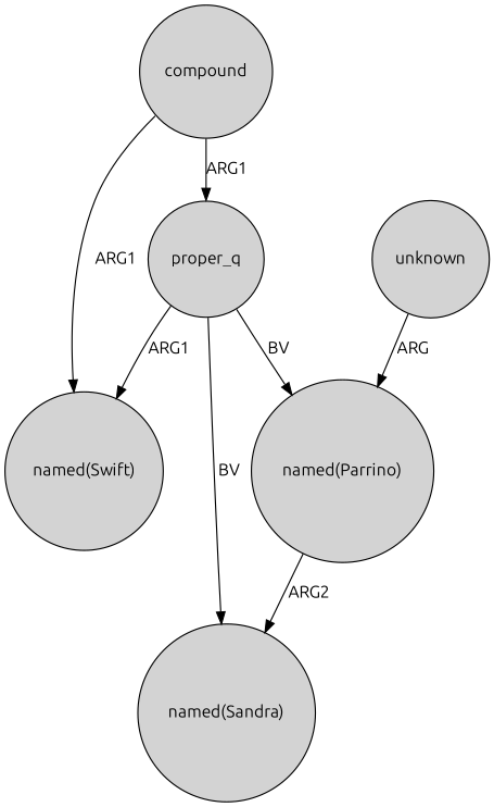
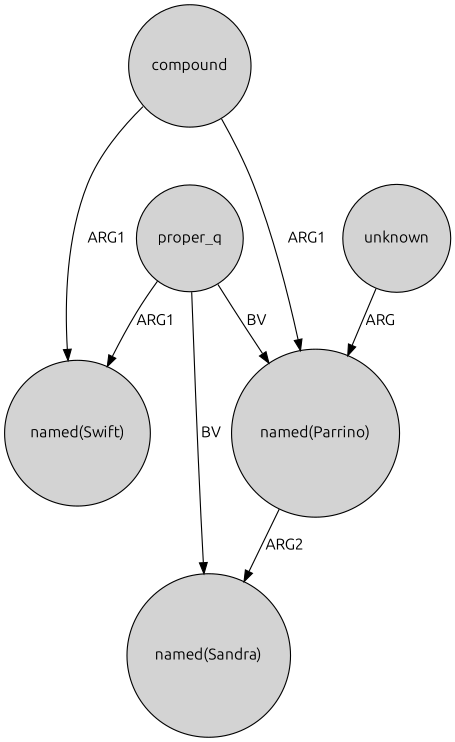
  digraph {
    fontname=Ubuntu
    node [fontname=Ubuntu shape=circle style=filled]
    edge [fontname=Ubuntu]
    compound
    "named(Swift)"
    "named(Parrino)"
    "named(Sandra)"
    proper_q
    unknown
    compound -> "named(Swift)" [label=ARG1]
-   compound -> proper_q [label=ARG1]
+   compound -> "named(Parrino)" [label=ARG1]
    "named(Parrino)" -> "named(Sandra)" [label=ARG2]
    proper_q -> "named(Swift)" [label=ARG1]
    proper_q -> "named(Parrino)" [label=BV]
    proper_q -> "named(Sandra)" [label=BV]
    unknown -> "named(Parrino)" [label=ARG]
  }
